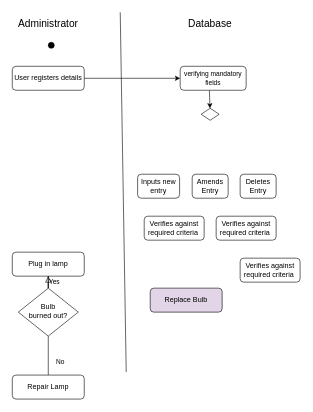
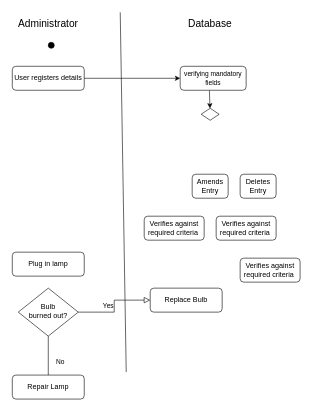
  <mxCell id="0" />
  <mxCell id="1" parent="0" />
- <mxCell id="2" value="Inputs new entry&lt;br&gt;" style="rounded=1;whiteSpace=wrap;html=1;fontSize=12;glass=0;strokeWidth=1;shadow=0;" parent="1" vertex="1"><mxGeometry x="229" y="290" width="70" height="40" as="geometry" /></mxCell>
  <mxCell id="3" value="Plug in lamp" style="rounded=1;whiteSpace=wrap;html=1;fontSize=12;glass=0;strokeWidth=1;shadow=0;" parent="1" vertex="1"><mxGeometry x="20" y="420" width="120" height="40" as="geometry" /></mxCell>
  <mxCell id="4" value="No" style="rounded=0;html=1;jettySize=auto;orthogonalLoop=1;fontSize=11;endArrow=none;endFill=0;endSize=8;strokeWidth=1;shadow=0;labelBackgroundColor=none;edgeStyle=orthogonalEdgeStyle;" parent="1" source="6" target="7" edge="1"><mxGeometry x="0.333" y="20" relative="1" as="geometry"><mxPoint as="offset" /></mxGeometry></mxCell>
- <mxCell id="5" value="Yes" style="edgeStyle=orthogonalEdgeStyle;rounded=0;html=1;jettySize=auto;orthogonalLoop=1;fontSize=11;endArrow=block;endFill=0;endSize=8;strokeWidth=1;shadow=0;labelBackgroundColor=none;" parent="1" source="6" target="3" edge="1"><mxGeometry y="10" relative="1" as="geometry"><mxPoint as="offset" /></mxGeometry></mxCell>
+ <mxCell id="5" value="Yes" style="edgeStyle=orthogonalEdgeStyle;rounded=0;html=1;jettySize=auto;orthogonalLoop=1;fontSize=11;endArrow=block;endFill=0;endSize=8;strokeWidth=1;shadow=0;labelBackgroundColor=none;" parent="1" source="6" target="8" edge="1"><mxGeometry y="10" relative="1" as="geometry"><mxPoint as="offset" /></mxGeometry></mxCell>
  <mxCell id="6" value="Bulb&lt;br&gt;burned out?" style="rhombus;whiteSpace=wrap;html=1;shadow=0;fontFamily=Helvetica;fontSize=12;align=center;strokeWidth=1;spacing=6;spacingTop=-4;" parent="1" vertex="1"><mxGeometry x="30" y="480" width="100" height="80" as="geometry" /></mxCell>
  <mxCell id="7" value="Repair Lamp" style="rounded=1;whiteSpace=wrap;html=1;fontSize=12;glass=0;strokeWidth=1;shadow=0;" parent="1" vertex="1"><mxGeometry x="20" y="625" width="120" height="40" as="geometry" /></mxCell>
- <mxCell id="8" value="Replace Bulb" style="rounded=1;whiteSpace=wrap;html=1;fontSize=12;glass=0;strokeWidth=1;shadow=0;fillColor=#e1d5e7;" parent="1" vertex="1"><mxGeometry x="250" y="480" width="120" height="40" as="geometry" /></mxCell>
+ <mxCell id="8" value="Replace Bulb" style="rounded=1;whiteSpace=wrap;html=1;fontSize=12;glass=0;strokeWidth=1;shadow=0;" parent="1" vertex="1"><mxGeometry x="250" y="480" width="120" height="40" as="geometry" /></mxCell>
  <mxCell id="9" value="" style="ellipse;whiteSpace=wrap;html=1;aspect=fixed;fillColor=#000000;" parent="1" vertex="1"><mxGeometry x="80" y="70" width="10" height="10" as="geometry" /></mxCell>
  <mxCell id="10" value="Administrator" style="text;html=1;strokeColor=none;fillColor=none;align=center;verticalAlign=middle;whiteSpace=wrap;rounded=0;fontSize=17;" parent="1" vertex="1"><mxGeometry x="60" y="30" width="40" height="20" as="geometry" /></mxCell>
  <mxCell id="11" value="Database" style="text;html=1;strokeColor=none;fillColor=none;align=center;verticalAlign=middle;whiteSpace=wrap;rounded=0;fontSize=17;" parent="1" vertex="1"><mxGeometry x="330" y="30" width="40" height="20" as="geometry" /></mxCell>
  <mxCell id="12" value="Verifies against required criteria&amp;nbsp;" style="rounded=1;whiteSpace=wrap;html=1;fontSize=12;glass=0;strokeWidth=1;shadow=0;" parent="1" vertex="1"><mxGeometry x="400" y="430" width="100" height="40" as="geometry" /></mxCell>
  <mxCell id="13" value="User registers details" style="rounded=1;whiteSpace=wrap;html=1;fontSize=12;glass=0;strokeWidth=1;shadow=0;" parent="1" vertex="1"><mxGeometry x="20" y="110" width="120" height="40" as="geometry" /></mxCell>
  <mxCell id="14" value="" style="endArrow=none;html=1;fontSize=11;" parent="1" edge="1"><mxGeometry width="50" height="50" relative="1" as="geometry"><mxPoint x="200" y="20" as="sourcePoint" /><mxPoint x="210" y="620" as="targetPoint" /></mxGeometry></mxCell>
  <mxCell id="15" value="Deletes Entry" style="rounded=1;whiteSpace=wrap;html=1;fontSize=12;glass=0;strokeWidth=1;shadow=0;" parent="1" vertex="1"><mxGeometry x="400" y="290" width="60" height="40" as="geometry" /></mxCell>
  <mxCell id="16" value="" style="endArrow=classic;html=1;fontSize=11;exitX=1;exitY=0.5;exitDx=0;exitDy=0;" parent="1" source="13" edge="1"><mxGeometry width="50" height="50" relative="1" as="geometry"><mxPoint x="90" y="160" as="sourcePoint" /><mxPoint x="300" y="130" as="targetPoint" /></mxGeometry></mxCell>
  <mxCell id="17" value="Amends Entry" style="rounded=1;whiteSpace=wrap;html=1;fontSize=12;glass=0;strokeWidth=1;shadow=0;" parent="1" vertex="1"><mxGeometry x="320" y="290" width="60" height="40" as="geometry" /></mxCell>
  <mxCell id="18" value="Verifies against required criteria&amp;nbsp;" style="rounded=1;whiteSpace=wrap;html=1;fontSize=12;glass=0;strokeWidth=1;shadow=0;" parent="1" vertex="1"><mxGeometry x="240" y="360" width="100" height="40" as="geometry" /></mxCell>
  <mxCell id="19" value="Verifies against required criteria&amp;nbsp;" style="rounded=1;whiteSpace=wrap;html=1;fontSize=12;glass=0;strokeWidth=1;shadow=0;" parent="1" vertex="1"><mxGeometry x="360" y="360" width="100" height="40" as="geometry" /></mxCell>
  <mxCell id="20" value="" style="endArrow=classic;html=1;fontSize=11;exitX=0.443;exitY=1.004;exitDx=0;exitDy=0;exitPerimeter=0;" parent="1" source="21" target="22" edge="1"><mxGeometry width="50" height="50" relative="1" as="geometry"><mxPoint x="350" y="210" as="sourcePoint" /><mxPoint x="350" y="210" as="targetPoint" /></mxGeometry></mxCell>
  <mxCell id="21" value="&lt;font color=&quot;#000000&quot;&gt;verifying mandatory fields&lt;/font&gt;" style="rounded=1;whiteSpace=wrap;html=1;fontSize=11;fontColor=#FFFFFF;gradientColor=#ffffff;fillColor=#FFFFFF;" parent="1" vertex="1"><mxGeometry x="300" y="110" width="110" height="40" as="geometry" /></mxCell>
  <mxCell id="22" value="" style="rhombus;whiteSpace=wrap;html=1;" parent="1" vertex="1"><mxGeometry x="335" y="180" width="30" height="20" as="geometry" /></mxCell>
